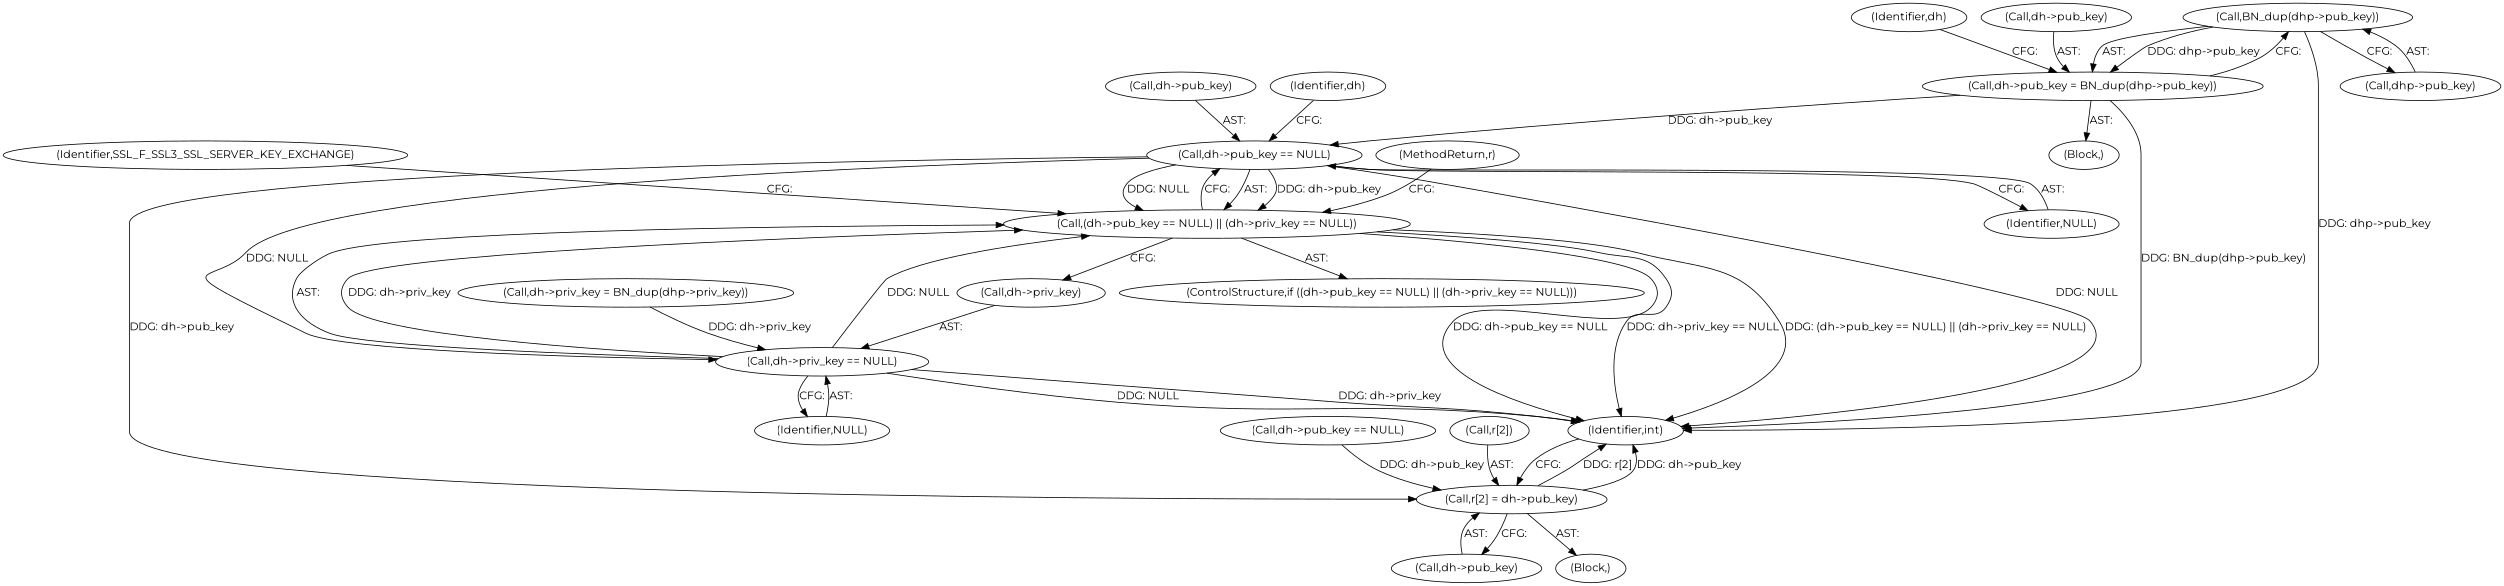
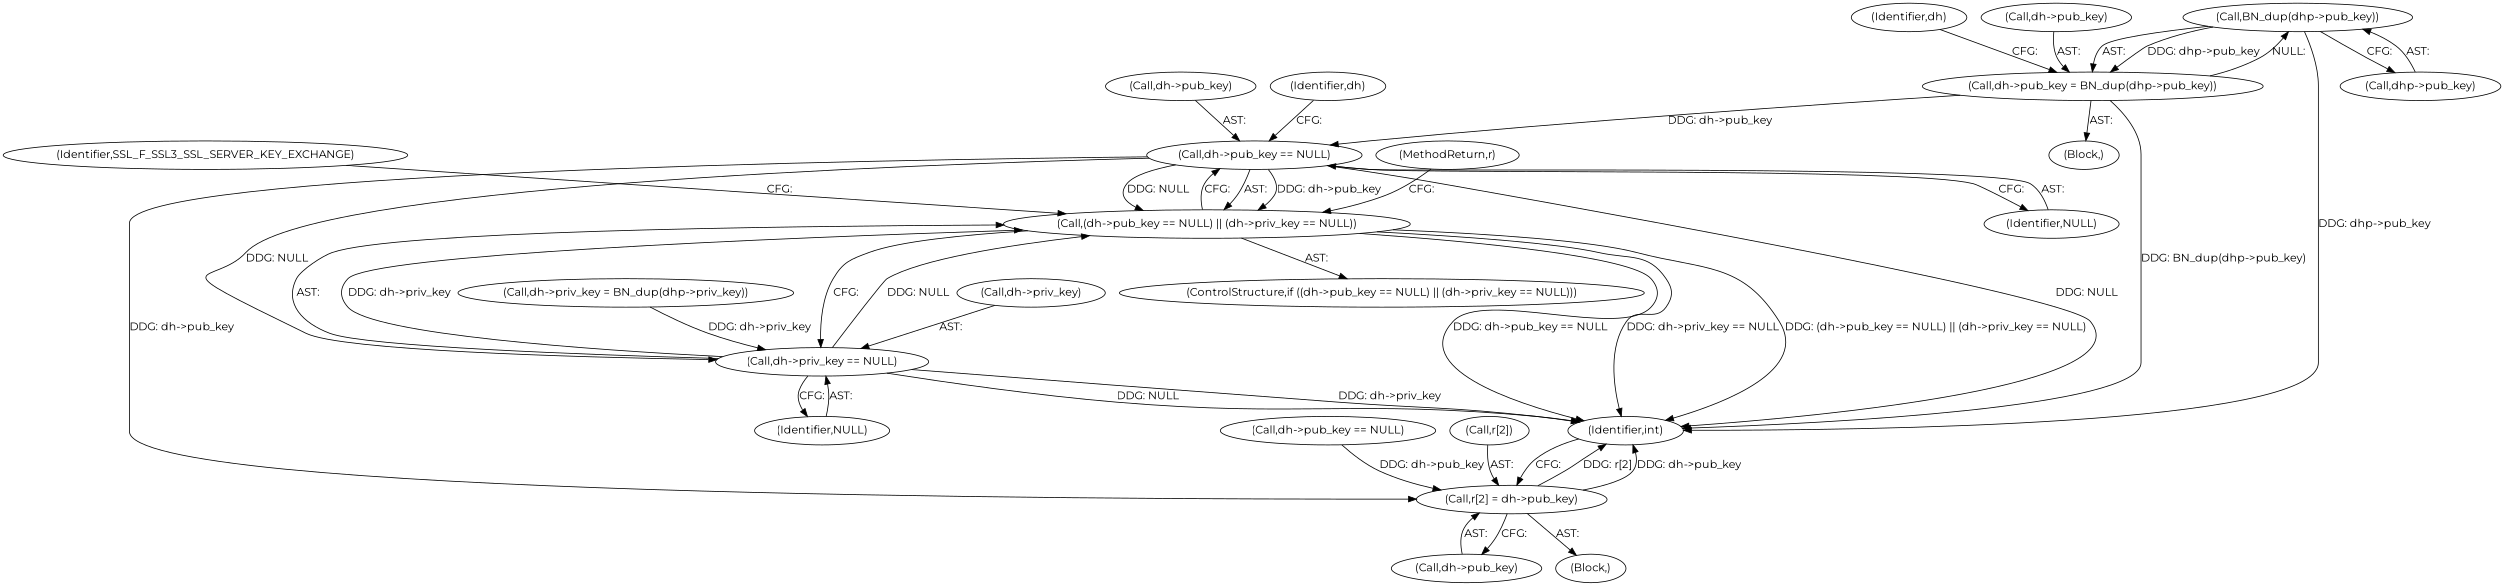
  digraph {
    fontname=Montserrat
    node [fontname=Montserrat]
    edge [fontname=Montserrat]
    n1 [label="(Call,BN_dup(dhp->pub_key))"]
    n2 [label="(Call,dh->pub_key = BN_dup(dhp->pub_key))"]
    n3 [label="(Identifier,int)"]
    n4 [label="(Call,dhp->pub_key)"]
    n5 [label="(Call,dh->pub_key == NULL)"]
    n6 [label="(Block,)"]
    n7 [label="(Call,r[2] = dh->pub_key)"]
    n8 [label="(Call,(dh->pub_key == NULL) || (dh->priv_key == NULL))"]
    n9 [label="(Call,dh->priv_key == NULL)"]
    n10 [label="(Identifier,NULL)"]
    n11 [label="(ControlStructure,if ((dh->pub_key == NULL) || (dh->priv_key == NULL)))"]
    n12 [label="(Identifier,NULL)"]
    n13 [label="(Call,dh->pub_key)"]
    n14 [label="(Block,)"]
    n15 [label="(Call,dh->pub_key == NULL)"]
    n16 [label="(Call,dh->pub_key)"]
    n17 [label="(Identifier,dh)"]
    n18 [label="(Call,dh->priv_key)"]
    n19 [label="(Identifier,dh)"]
    n20 [label="(Call,dh->priv_key = BN_dup(dhp->priv_key))"]
    n21 [label="(Identifier,SSL_F_SSL3_SSL_SERVER_KEY_EXCHANGE)"]
    n22 [label="(Call,r[2])"]
    n23 [label="(Call,dh->pub_key)"]
    n24 [label="(MethodReturn,r)"]
    n1 -> n2 [label="AST: "]
    n1 -> n2 [label="DDG: dhp->pub_key"]
    n1 -> n3 [label="DDG: dhp->pub_key"]
    n1 -> n4 [label="CFG: "]
-   n2 -> n1 [label="CFG: "]
+   n2 -> n1 [label="NULL: "]
    n2 -> n3 [label="DDG: BN_dup(dhp->pub_key)"]
    n2 -> n5 [label="DDG: dh->pub_key"]
    n2 -> n6 [label="AST: "]
    n3 -> n7 [label="CFG: "]
    n4 -> n1 [label="AST: "]
    n5 -> n3 [label="DDG: NULL"]
    n5 -> n7 [label="DDG: dh->pub_key"]
    n5 -> n8 [label="AST: "]
    n5 -> n8 [label="DDG: dh->pub_key"]
    n5 -> n8 [label="DDG: NULL"]
    n5 -> n9 [label="DDG: NULL"]
    n5 -> n10 [label="CFG: "]
    n7 -> n3 [label="DDG: r[2]"]
    n7 -> n3 [label="DDG: dh->pub_key"]
    n7 -> n13 [label="CFG: "]
    n7 -> n14 [label="AST: "]
    n8 -> n3 [label="DDG: dh->pub_key == NULL"]
    n8 -> n3 [label="DDG: dh->priv_key == NULL"]
    n8 -> n3 [label="DDG: (dh->pub_key == NULL) || (dh->priv_key == NULL)"]
    n8 -> n5 [label="CFG: "]
-   n8 -> n18 [label="CFG: "]
+   n8 -> n9 [label="CFG: "]
    n8 -> n11 [label="AST: "]
    n9 -> n3 [label="DDG: dh->priv_key"]
    n9 -> n3 [label="DDG: NULL"]
    n9 -> n8 [label="AST: "]
    n9 -> n8 [label="DDG: dh->priv_key"]
    n9 -> n8 [label="DDG: NULL"]
    n9 -> n12 [label="CFG: "]
    n10 -> n5 [label="AST: "]
    n12 -> n9 [label="AST: "]
    n13 -> n7 [label="AST: "]
    n15 -> n7 [label="DDG: dh->pub_key"]
    n16 -> n5 [label="AST: "]
    n17 -> n5 [label="CFG: "]
    n18 -> n9 [label="AST: "]
    n19 -> n2 [label="CFG: "]
    n20 -> n9 [label="DDG: dh->priv_key"]
    n21 -> n8 [label="CFG: "]
    n22 -> n7 [label="AST: "]
    n23 -> n2 [label="AST: "]
    n24 -> n8 [label="CFG: "]
  }
